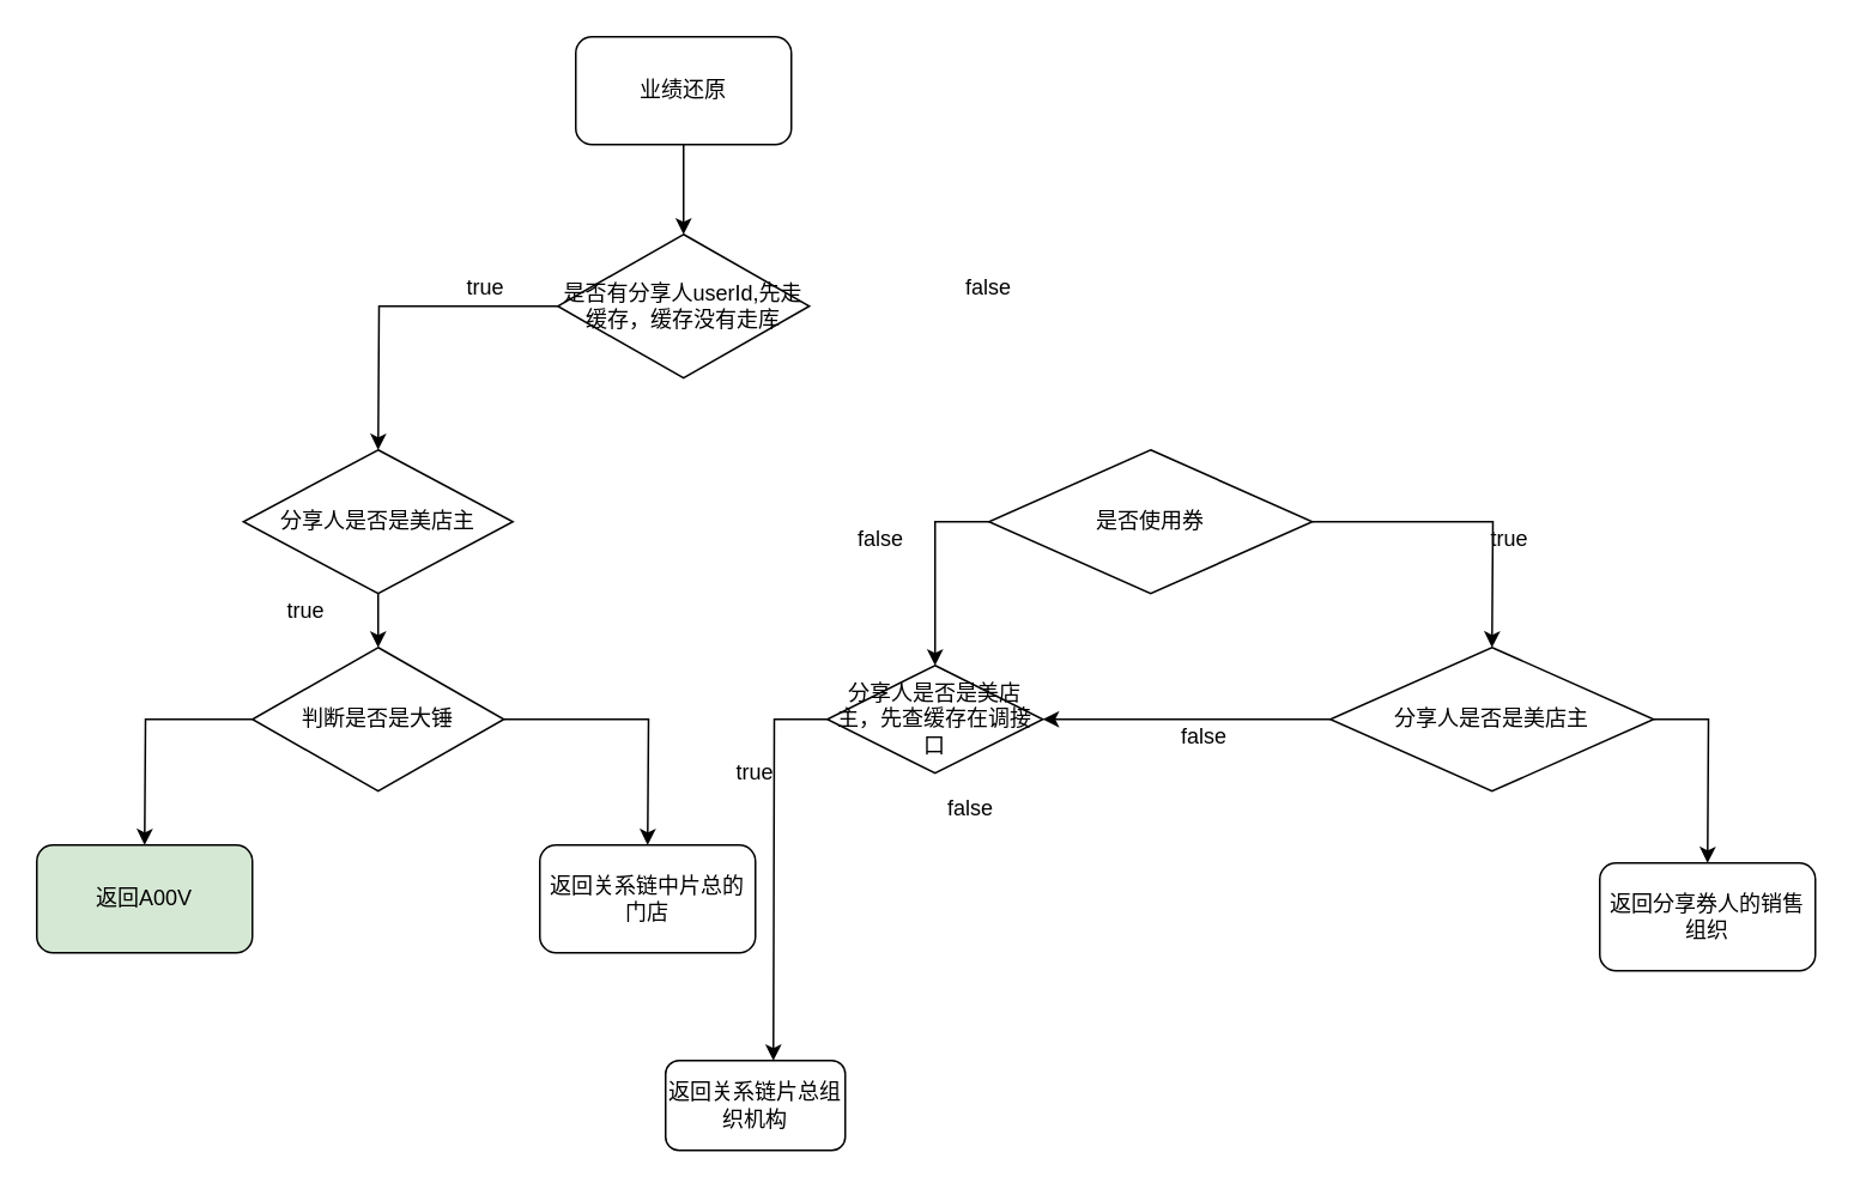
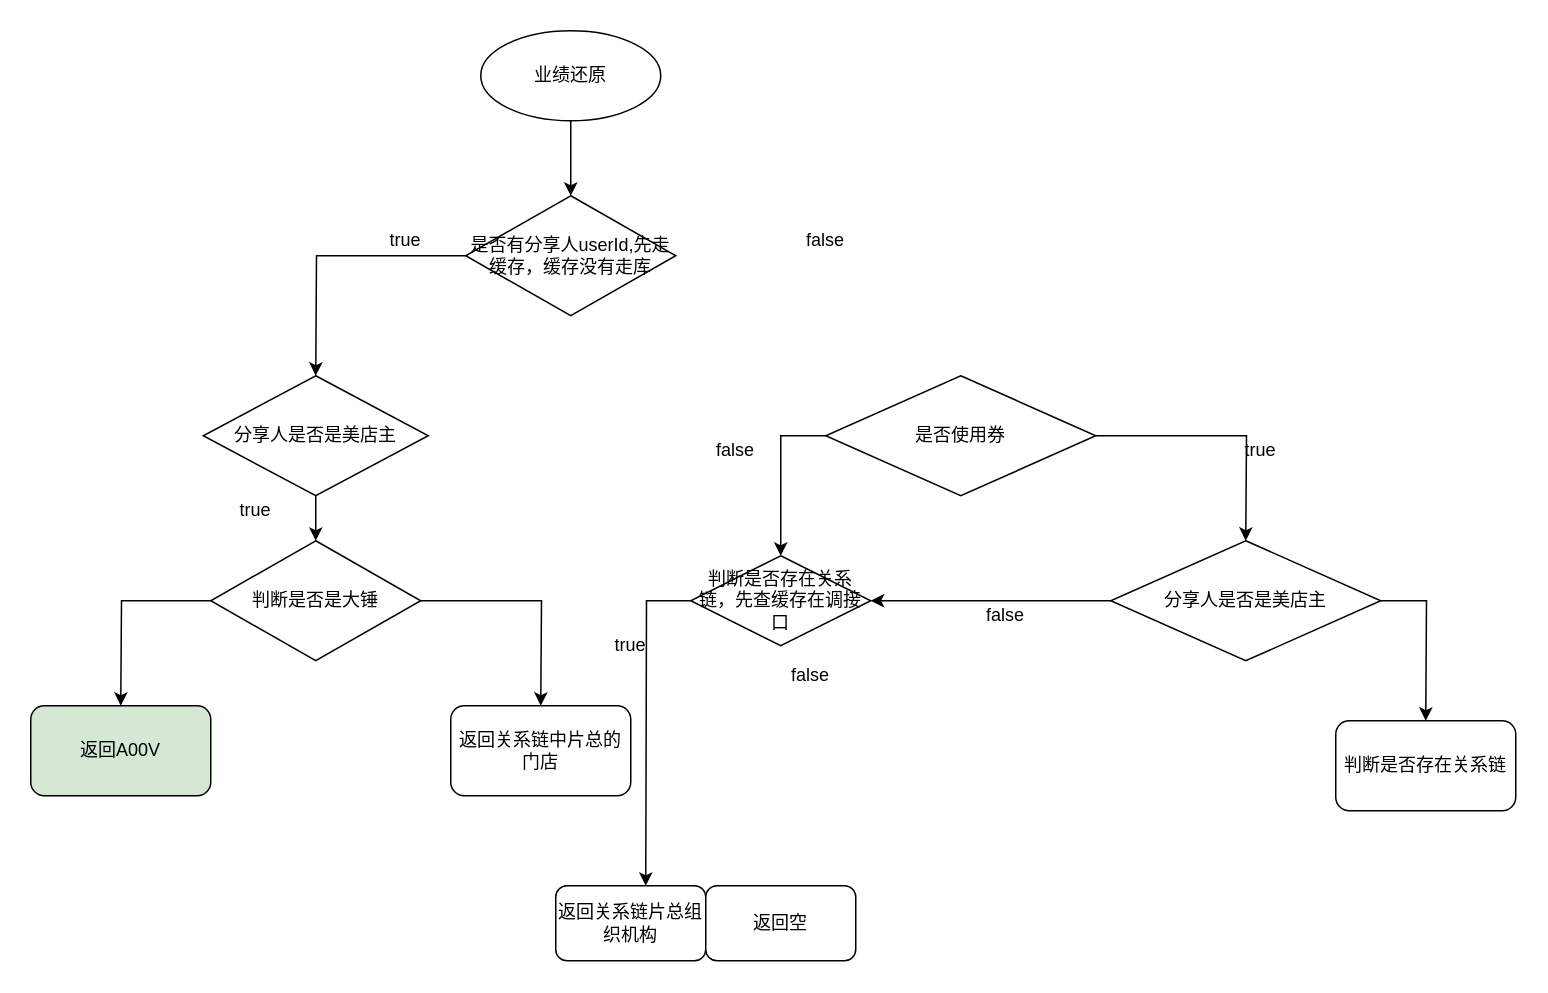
  <mxCell id="0" />
  <mxCell id="1" parent="0" />
  <mxCell id="2" style="edgeStyle=orthogonalEdgeStyle;rounded=0;orthogonalLoop=1;jettySize=auto;html=1;" parent="1" source="3" edge="1"><mxGeometry relative="1" as="geometry"><mxPoint x="380" y="130" as="targetPoint" /></mxGeometry></mxCell>
- <mxCell id="3" value="业绩还原" style="rounded=1;whiteSpace=wrap;html=1;" parent="1" vertex="1"><mxGeometry x="320" y="20" width="120" height="60" as="geometry" /></mxCell>
+ <mxCell id="3" value="业绩还原" style="ellipse;whiteSpace=wrap;html=1;" parent="1" vertex="1"><mxGeometry x="320" y="20" width="120" height="60" as="geometry" /></mxCell>
  <mxCell id="4" style="edgeStyle=orthogonalEdgeStyle;rounded=0;orthogonalLoop=1;jettySize=auto;html=1;exitX=0;exitY=0.5;exitDx=0;exitDy=0;" parent="1" source="5" edge="1"><mxGeometry relative="1" as="geometry"><mxPoint x="210" y="250" as="targetPoint" /></mxGeometry></mxCell>
  <mxCell id="5" value="是否有分享人userId,先走缓存，缓存没有走库" style="rhombus;whiteSpace=wrap;html=1;" parent="1" vertex="1"><mxGeometry x="310" y="130" width="140" height="80" as="geometry" /></mxCell>
  <mxCell id="6" style="edgeStyle=orthogonalEdgeStyle;rounded=0;orthogonalLoop=1;jettySize=auto;html=1;" parent="1" source="7" edge="1"><mxGeometry relative="1" as="geometry"><mxPoint x="210" y="360" as="targetPoint" /></mxGeometry></mxCell>
  <mxCell id="7" value="分享人是否是美店主" style="rhombus;whiteSpace=wrap;html=1;" parent="1" vertex="1"><mxGeometry x="135" y="250" width="150" height="80" as="geometry" /></mxCell>
  <mxCell id="8" value="true" style="text;html=1;strokeColor=none;fillColor=none;align=center;verticalAlign=middle;whiteSpace=wrap;rounded=0;" parent="1" vertex="1"><mxGeometry x="250" y="150" width="40" height="20" as="geometry" /></mxCell>
  <mxCell id="9" value="true" style="text;html=1;strokeColor=none;fillColor=none;align=center;verticalAlign=middle;whiteSpace=wrap;rounded=0;" parent="1" vertex="1"><mxGeometry x="150" y="330" width="40" height="20" as="geometry" /></mxCell>
  <mxCell id="10" style="edgeStyle=orthogonalEdgeStyle;rounded=0;orthogonalLoop=1;jettySize=auto;html=1;exitX=0;exitY=0.5;exitDx=0;exitDy=0;" parent="1" source="12" edge="1"><mxGeometry relative="1" as="geometry"><mxPoint x="80" y="470" as="targetPoint" /></mxGeometry></mxCell>
  <mxCell id="11" style="edgeStyle=orthogonalEdgeStyle;rounded=0;orthogonalLoop=1;jettySize=auto;html=1;" parent="1" source="12" edge="1"><mxGeometry relative="1" as="geometry"><mxPoint x="360" y="470" as="targetPoint" /></mxGeometry></mxCell>
  <mxCell id="12" value="判断是否是大锤" style="rhombus;whiteSpace=wrap;html=1;" parent="1" vertex="1"><mxGeometry x="140" y="360" width="140" height="80" as="geometry" /></mxCell>
  <mxCell id="13" value="返回A00V" style="rounded=1;whiteSpace=wrap;html=1;fillColor=#d5e8d4;" parent="1" vertex="1"><mxGeometry x="20" y="470" width="120" height="60" as="geometry" /></mxCell>
  <mxCell id="14" value="返回关系链中片总的门店" style="rounded=1;whiteSpace=wrap;html=1;" parent="1" vertex="1"><mxGeometry x="300" y="470" width="120" height="60" as="geometry" /></mxCell>
  <mxCell id="15" style="edgeStyle=orthogonalEdgeStyle;rounded=0;orthogonalLoop=1;jettySize=auto;html=1;" parent="1" source="17" edge="1"><mxGeometry relative="1" as="geometry"><mxPoint x="520" y="370" as="targetPoint" /><Array as="points"><mxPoint x="520" y="290" /></Array></mxGeometry></mxCell>
  <mxCell id="16" style="edgeStyle=orthogonalEdgeStyle;rounded=0;orthogonalLoop=1;jettySize=auto;html=1;" parent="1" source="17" edge="1"><mxGeometry relative="1" as="geometry"><mxPoint x="830" y="360" as="targetPoint" /></mxGeometry></mxCell>
  <mxCell id="17" value="是否使用券" style="rhombus;whiteSpace=wrap;html=1;" parent="1" vertex="1"><mxGeometry x="550" y="250" width="180" height="80" as="geometry" /></mxCell>
  <mxCell id="18" value="false" style="text;html=1;strokeColor=none;fillColor=none;align=center;verticalAlign=middle;whiteSpace=wrap;rounded=0;" parent="1" vertex="1"><mxGeometry x="470" y="290" width="40" height="20" as="geometry" /></mxCell>
  <mxCell id="19" value="true" style="text;html=1;strokeColor=none;fillColor=none;align=center;verticalAlign=middle;whiteSpace=wrap;rounded=0;" parent="1" vertex="1"><mxGeometry x="820" y="290" width="40" height="20" as="geometry" /></mxCell>
  <mxCell id="20" style="edgeStyle=orthogonalEdgeStyle;rounded=0;orthogonalLoop=1;jettySize=auto;html=1;" parent="1" source="22" edge="1"><mxGeometry relative="1" as="geometry"><mxPoint x="950" y="480" as="targetPoint" /></mxGeometry></mxCell>
  <mxCell id="21" style="edgeStyle=orthogonalEdgeStyle;rounded=0;orthogonalLoop=1;jettySize=auto;html=1;entryX=1;entryY=0.5;entryDx=0;entryDy=0;" parent="1" source="22" edge="1"><mxGeometry relative="1" as="geometry"><mxPoint x="580" y="400" as="targetPoint" /></mxGeometry></mxCell>
  <mxCell id="22" value="分享人是否是美店主" style="rhombus;whiteSpace=wrap;html=1;" parent="1" vertex="1"><mxGeometry x="740" y="360" width="180" height="80" as="geometry" /></mxCell>
  <mxCell id="23" value="false" style="text;html=1;strokeColor=none;fillColor=none;align=center;verticalAlign=middle;whiteSpace=wrap;rounded=0;" parent="1" vertex="1"><mxGeometry x="650" y="400" width="40" height="20" as="geometry" /></mxCell>
- <mxCell id="24" value="返回分享券人的销售组织" style="rounded=1;whiteSpace=wrap;html=1;" parent="1" vertex="1"><mxGeometry x="890" y="480" width="120" height="60" as="geometry" /></mxCell>
+ <mxCell id="24" value="判断是否存在关系链" style="rounded=1;whiteSpace=wrap;html=1;" parent="1" vertex="1"><mxGeometry x="890" y="480" width="120" height="60" as="geometry" /></mxCell>
  <mxCell id="25" value="false" style="text;html=1;strokeColor=none;fillColor=none;align=center;verticalAlign=middle;whiteSpace=wrap;rounded=0;" parent="1" vertex="1"><mxGeometry x="530" y="150" width="40" height="20" as="geometry" /></mxCell>
  <mxCell id="26" style="edgeStyle=orthogonalEdgeStyle;rounded=0;orthogonalLoop=1;jettySize=auto;html=1;exitX=0;exitY=0.5;exitDx=0;exitDy=0;" parent="1" source="27" edge="1"><mxGeometry relative="1" as="geometry"><mxPoint x="430" y="590" as="targetPoint" /></mxGeometry></mxCell>
- <mxCell id="27" value="分享人是否是美店主，先查缓存在调接口" style="rhombus;whiteSpace=wrap;html=1;" parent="1" vertex="1"><mxGeometry x="460" y="370" width="120" height="60" as="geometry" /></mxCell>
+ <mxCell id="27" value="判断是否存在关系链，先查缓存在调接口" style="rhombus;whiteSpace=wrap;html=1;" parent="1" vertex="1"><mxGeometry x="460" y="370" width="120" height="60" as="geometry" /></mxCell>
  <mxCell id="28" value="返回关系链片总组织机构" style="rounded=1;whiteSpace=wrap;html=1;" parent="1" vertex="1"><mxGeometry x="370" y="590" width="100" height="50" as="geometry" /></mxCell>
  <mxCell id="29" value="true" style="text;html=1;strokeColor=none;fillColor=none;align=center;verticalAlign=middle;whiteSpace=wrap;rounded=0;" parent="1" vertex="1"><mxGeometry x="400" y="420" width="40" height="20" as="geometry" /></mxCell>
+ <mxCell id="30" value="返回空" style="rounded=1;whiteSpace=wrap;html=1;" parent="1" vertex="1"><mxGeometry x="470" y="590" width="100" height="50" as="geometry" /></mxCell>
  <mxCell id="31" value="false" style="text;html=1;strokeColor=none;fillColor=none;align=center;verticalAlign=middle;whiteSpace=wrap;rounded=0;" parent="1" vertex="1"><mxGeometry x="520" y="440" width="40" height="20" as="geometry" /></mxCell>
